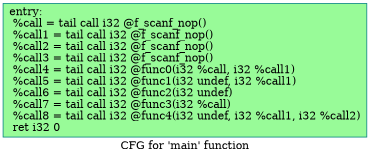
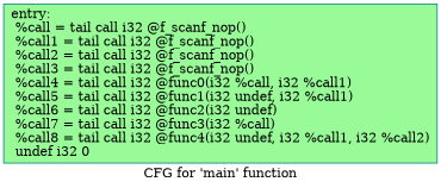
  digraph {
    label="CFG for 'main' function"
-   n1 [label="{entry:\l  %call = tail call i32 @f_scanf_nop()\l  %call1 = tail call i32 @f_scanf_nop()\l  %call2 = tail call i32 @f_scanf_nop()\l  %call3 = tail call i32 @f_scanf_nop()\l  %call4 = tail call i32 @func0(i32 %call, i32 %call1)\l  %call5 = tail call i32 @func1(i32 undef, i32 %call1)\l  %call6 = tail call i32 @func2(i32 undef)\l  %call7 = tail call i32 @func3(i32 %call)\l  %call8 = tail call i32 @func4(i32 undef, i32 %call1, i32 %call2)\l  ret i32 0\l}" shape=record style=filled fillcolor=palegreen color=teal]
+   n1 [label="{entry:\l  %call = tail call i32 @f_scanf_nop()\l  %call1 = tail call i32 @f_scanf_nop()\l  %call2 = tail call i32 @f_scanf_nop()\l  %call3 = tail call i32 @f_scanf_nop()\l  %call4 = tail call i32 @func0(i32 %call, i32 %call1)\l  %call5 = tail call i32 @func1(i32 undef, i32 %call1)\l  %call6 = tail call i32 @func2(i32 undef)\l  %call7 = tail call i32 @func3(i32 %call)\l  %call8 = tail call i32 @func4(i32 undef, i32 %call1, i32 %call2)\l  undef i32 0\l}" shape=record style=filled fillcolor=palegreen color=teal]
  }
